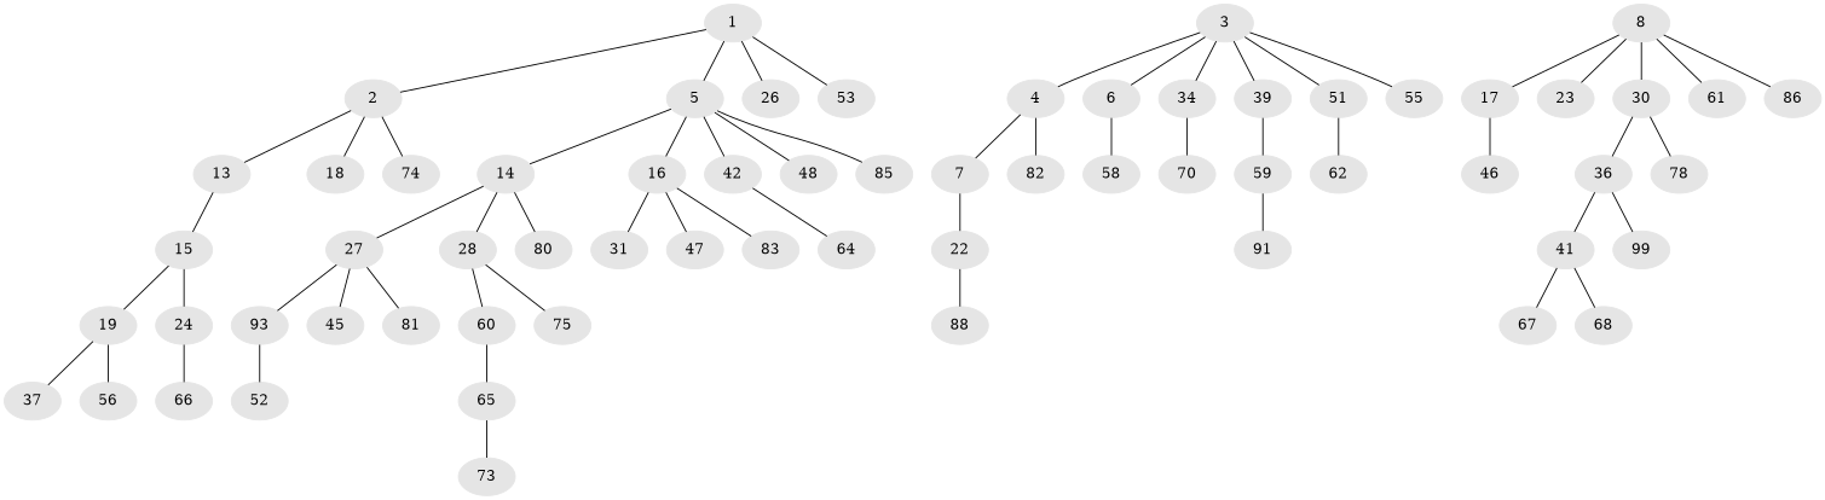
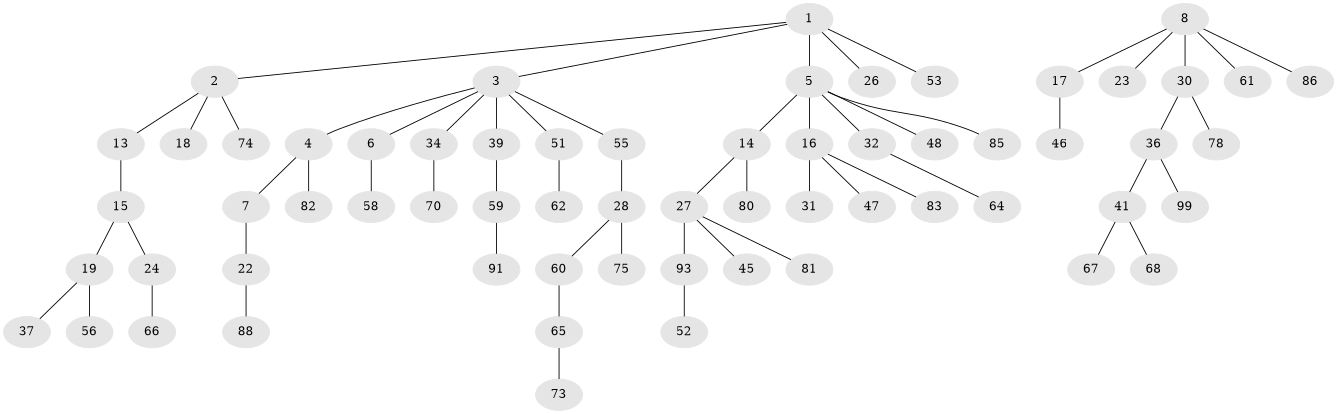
  graph {
    node [color=gray90 style=filled]
    1 [super="+20"]
    2 [super="+79"]
    3 [super="+29"]
    5 [super="+10"]
    n5 [label=26 super="+72"]
    53
    13 [super="+71"]
    18 [super="+38"]
    74
    4 [super="+12"]
    6
    34 [super="+54"]
    39 [super="+90"]
    51 [super="+87"]
    55
    14 [super="+33"]
    16 [super="+26"]
-   42 [super="+96"]
+   42 [super="+96" label=32]
    48
    85
    8 [super="+9"]
    17 [super="+32"]
    23 [super="+25"]
    30
    61
    86
    15 [super="+40"]
    7 [super="+11"]
    82
    58 [super="+100"]
    70
    59 [super="+89"]
    62
    22 [super="+93"]
    27 [super="+76"]
    28 [super="+50"]
    80 [super="+92"]
    31 [super="+44"]
    47 [super="+63"]
    83
    64 [super="+69"]
    88
    46
    36 [super="+84"]
    78
    19 [super="+35"]
    24
    n48 [label=93 super="+49"]
    45
    81
    60 [super="+98"]
    75 [super="+95"]
    37
    56 [super="+77"]
    66 [super="+97"]
    52
    65 [super="+94"]
    41 [super="+57"]
    99
    67
    68
    91
    73
    1 -- 2
+   1 -- 3
    1 -- 5
    1 -- n5
    1 -- 53
    2 -- 13
    2 -- 18
    2 -- 74
    3 -- 4
    3 -- 6
    3 -- 34
    3 -- 39
    3 -- 51
    3 -- 55
    5 -- 14
    5 -- 16
    5 -- 42
    5 -- 48
    5 -- 85
    13 -- 15
    4 -- 7
    4 -- 82
    6 -- 58
    34 -- 70
    39 -- 59
    51 -- 62
    14 -- 27
-   14 -- 28
+   55 -- 28
    14 -- 80
    16 -- 31
    16 -- 47
    16 -- 83
    42 -- 64
    8 -- 17
    8 -- 23
    8 -- 30
    8 -- 61
    8 -- 86
    17 -- 46
    30 -- 36
    30 -- 78
    15 -- 19
    15 -- 24
    7 -- 22
    59 -- 91
    22 -- 88
    27 -- n48
    27 -- 45
    27 -- 81
    28 -- 60
    28 -- 75
    36 -- 41
    36 -- 99
    19 -- 37
    19 -- 56
    24 -- 66
    n48 -- 52
    60 -- 65
    65 -- 73
    41 -- 67
    41 -- 68
  }
